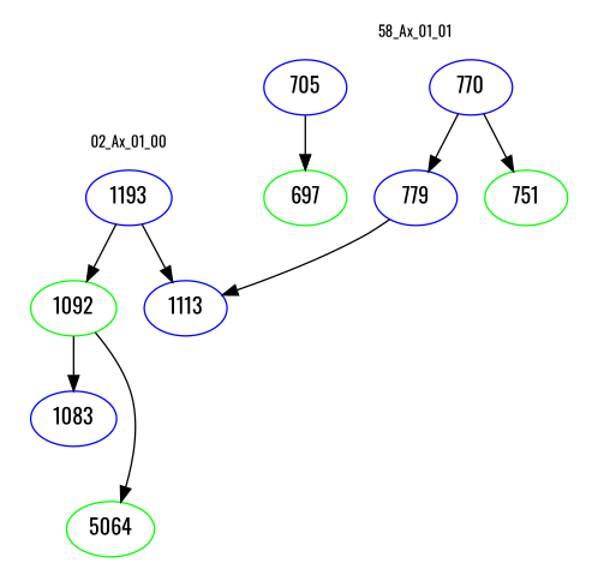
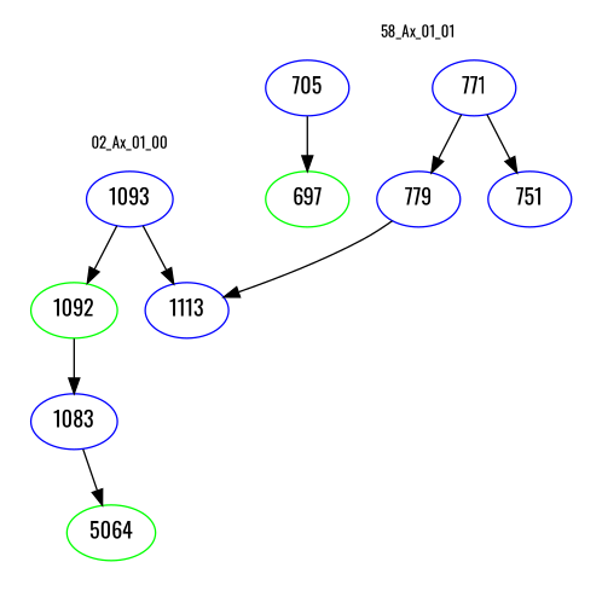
  digraph {
    fontname=Oswald
    node [color=blue fontname=Oswald]
    edge [color=black fontname=Oswald]
-   n1 [label=1193]
+   n1 [label=1093]
    n2 [color=green label=1092]
    n3 [label=1113]
    n4 [label=1083]
    n5 [color=green label=5064]
-   n6 [label=770]
+   n6 [label=771]
    n7 [label=779]
-   n8 [color=green label=751]
+   n8 [label=751]
    n9 [label=705]
    n10 [color=green label=697]
    subgraph cluster_1 {
      color=white
      fontsize=10
      label="02_Ax_01_00"
      n1
      n2
      n3
      n4
      n5
    }
    subgraph cluster_2 {
      color=white
      fontsize=10
      label="58_Ax_01_01"
      n6
      n7
      n8
      n9
      n10
    }
    n1 -> n2
    n1 -> n3
    n2 -> n4
-   n2 -> n5
+   n4 -> n5
    n6 -> n7
    n6 -> n8
    n7 -> n3
    n9 -> n10
  }
